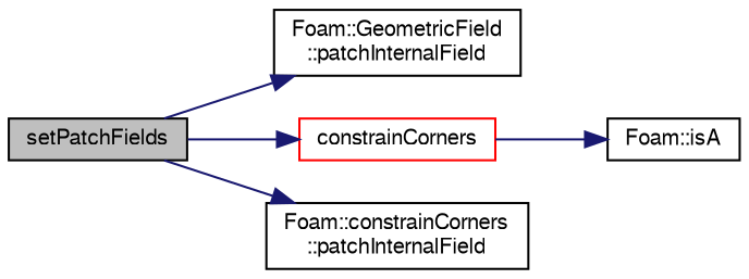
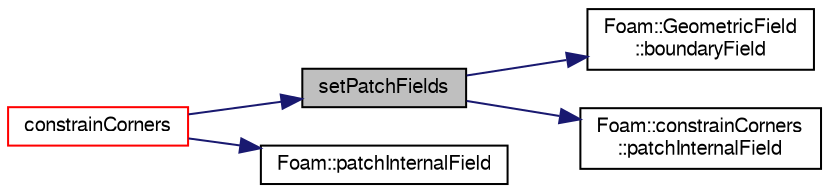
  digraph {
    rankdir=LR
    node [color=black fontname=FreeSans fontsize=10 shape=record]
    edge [color=midnightblue fontname=FreeSans fontsize=10 labelfontname=FreeSans labelfontsize=10 style=solid]
    n1 [fillcolor=grey75 fontcolor=black height=0.2 label=setPatchFields style=filled width=0.4]
-   n2 [height=0.2 label="Foam::GeometricField\l::patchInternalField" width=0.4]
+   n2 [height=0.2 label="Foam::GeometricField\l::boundaryField" width=0.4]
    n3 [color=red height=0.2 label=constrainCorners width=0.4]
    n4 [height=0.2 label="Foam::constrainCorners\l::patchInternalField" width=0.4]
-   n5 [height=0.2 label="Foam::isA" width=0.4]
+   n5 [height=0.2 label="Foam::patchInternalField" width=0.4]
    n1 -> n2
-   n1 -> n3
+   n3 -> n1
    n1 -> n4
    n3 -> n5
  }
